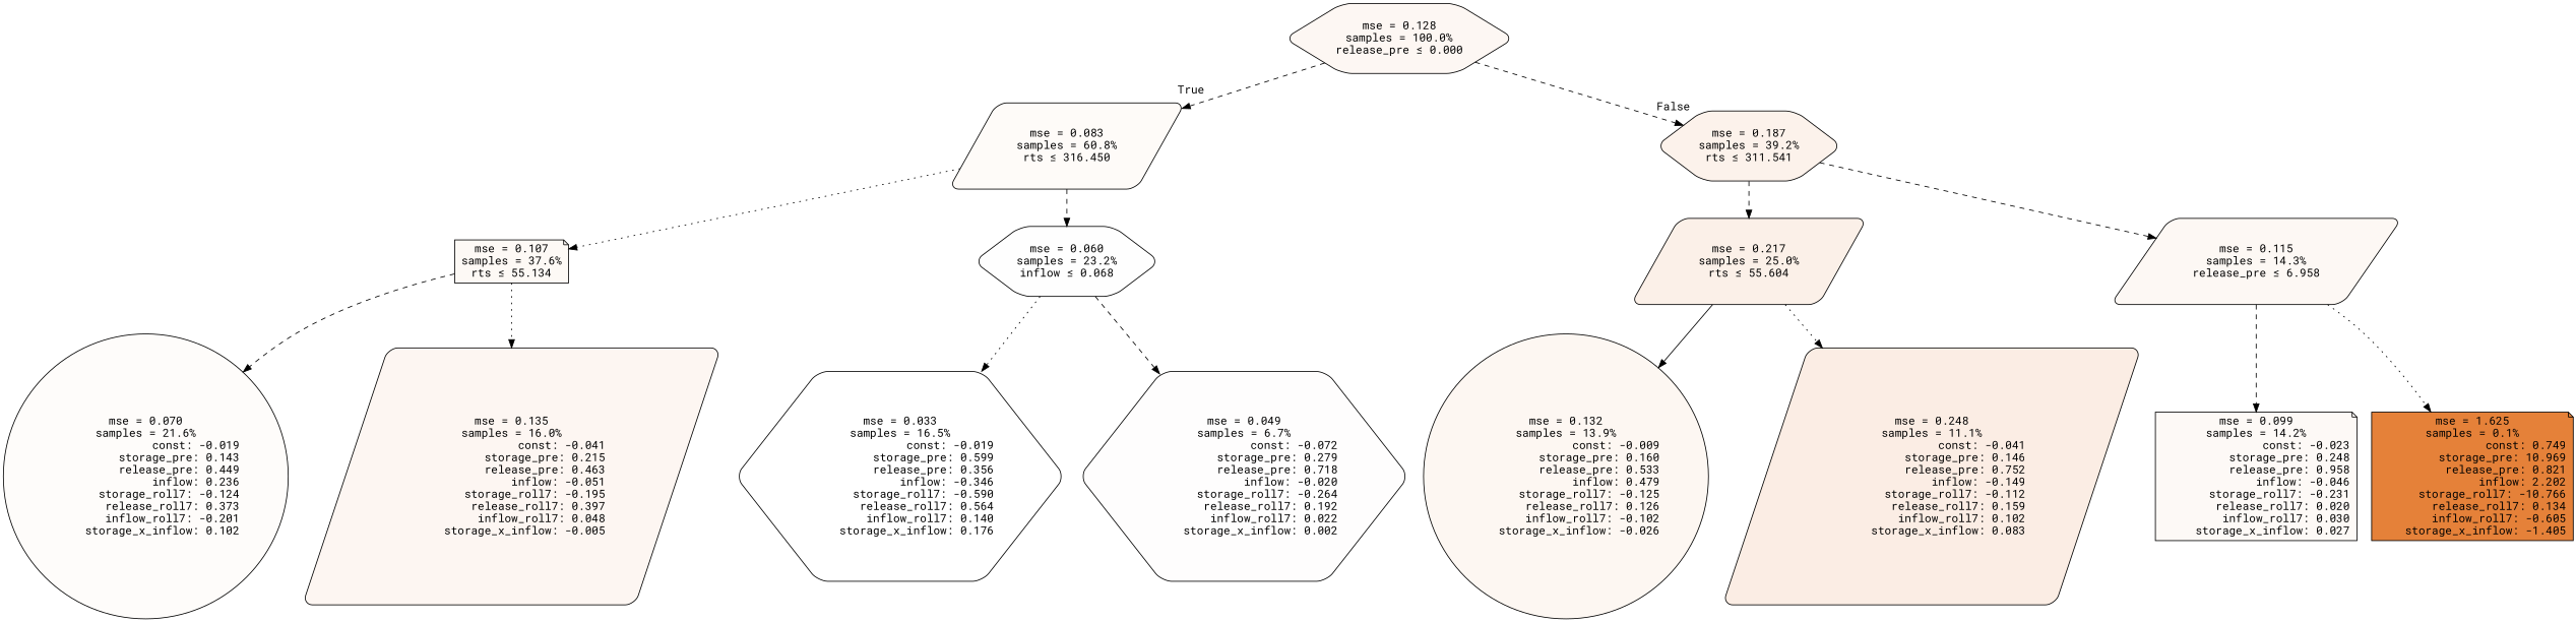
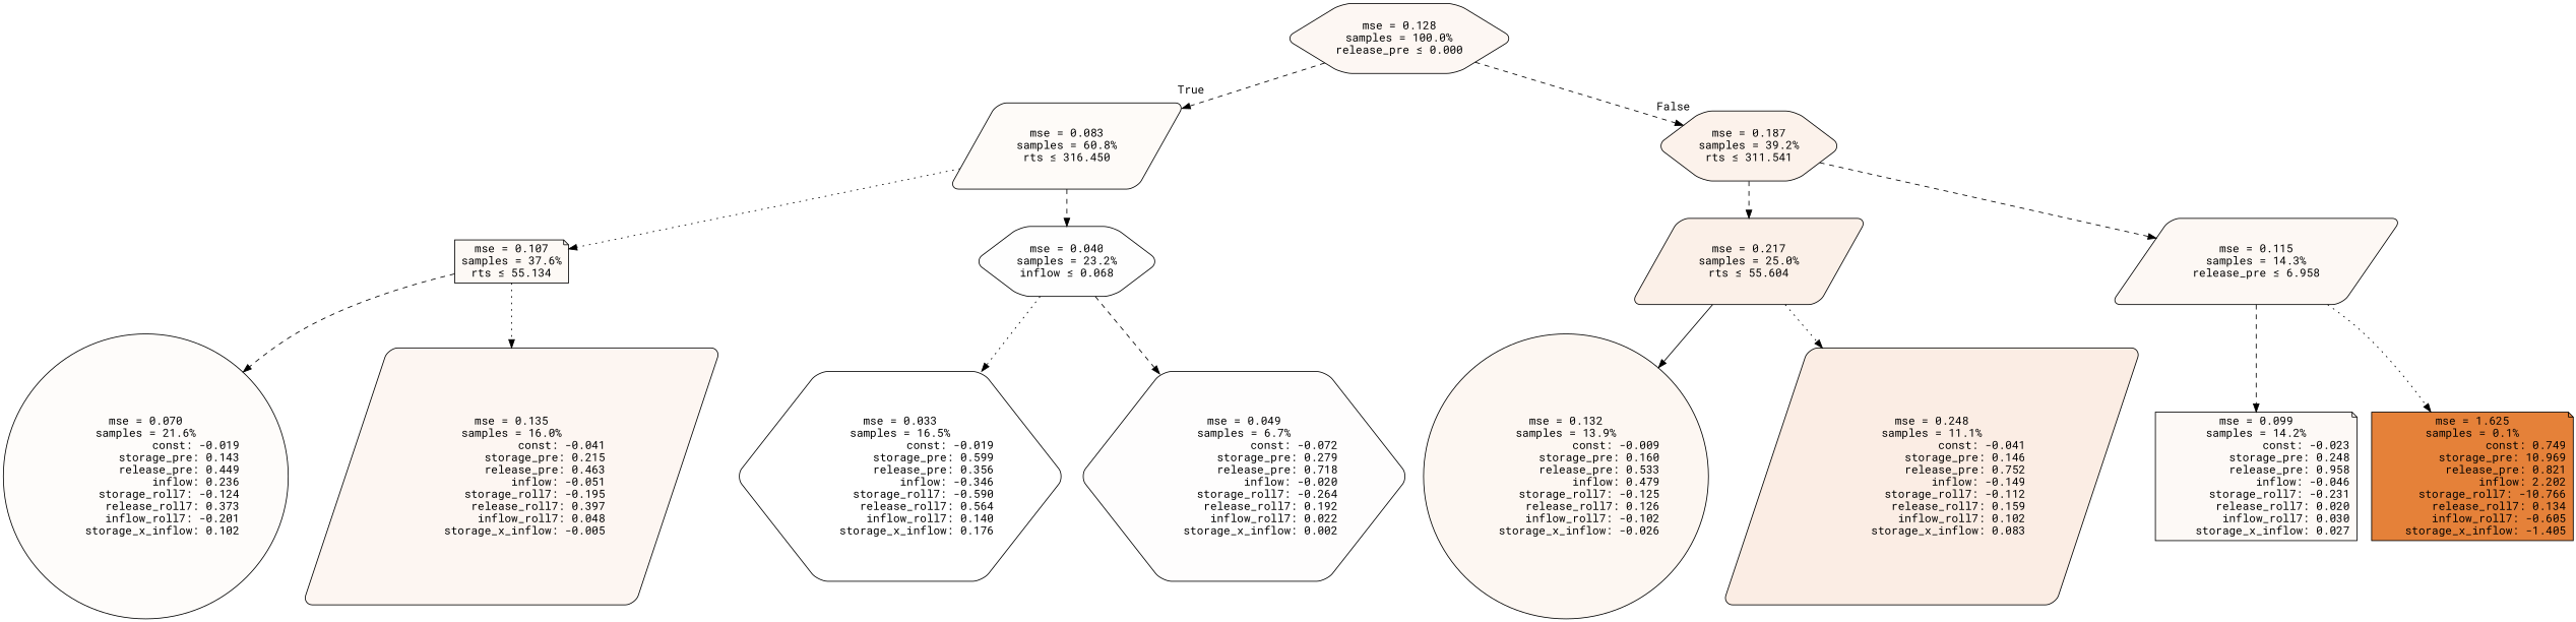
  digraph {
    fontname="Roboto Mono"
    node [color=black fontname="Roboto Mono" shape=hexagon style="filled, rounded"]
    edge [fontname="Roboto Mono" style=dashed]
    n1 [fillcolor="#fdf7f3" label="mse = 0.128\nsamples = 100.0%\nrelease_pre &le; 0.000"]
    n2 [fillcolor="#fefbf8" label="mse = 0.083\nsamples = 60.8%\nrts &le; 316.450" shape=parallelogram]
    n3 [fillcolor="#fcf2eb" label="mse = 0.187\nsamples = 39.2%\nrts &le; 311.541"]
    n4 [fillcolor="#fdf9f5" label="mse = 0.107\nsamples = 37.6%\nrts &le; 55.134" shape=note]
-   n5 [fillcolor="#fefefe" label="mse = 0.060\nsamples = 23.2%\ninflow &le; 0.068"]
+   n5 [fillcolor="#fefefe" label="mse = 0.040\nsamples = 23.2%\ninflow &le; 0.068"]
    n6 [fillcolor="#fbf0e8" label="mse = 0.217\nsamples = 25.0%\nrts &le; 55.604" shape=parallelogram]
    n7 [fillcolor="#fdf8f4" label="mse = 0.115\nsamples = 14.3%\nrelease_pre &le; 6.958" shape=parallelogram]
    n8 [fillcolor="#fefcfa" label="mse = 0.070\nsamples = 21.6%\n               const: -0.019\n          storage_pre: 0.143\n          release_pre: 0.449\n               inflow: 0.236\n       storage_roll7: -0.124\n        release_roll7: 0.373\n        inflow_roll7: -0.201\n     storage_x_inflow: 0.102" shape=circle]
    n9 [fillcolor="#fdf6f2" label="mse = 0.135\nsamples = 16.0%\n               const: -0.041\n          storage_pre: 0.215\n          release_pre: 0.463\n              inflow: -0.051\n       storage_roll7: -0.195\n        release_roll7: 0.397\n         inflow_roll7: 0.048\n    storage_x_inflow: -0.005" shape=parallelogram]
    n10 [fillcolor="#ffffff" label="mse = 0.033\nsamples = 16.5%\n               const: -0.019\n          storage_pre: 0.599\n          release_pre: 0.356\n              inflow: -0.346\n       storage_roll7: -0.590\n        release_roll7: 0.564\n         inflow_roll7: 0.140\n     storage_x_inflow: 0.176"]
    n11 [fillcolor="#fefdfd" label="mse = 0.049\nsamples = 6.7%\n               const: -0.072\n          storage_pre: 0.279\n          release_pre: 0.718\n              inflow: -0.020\n       storage_roll7: -0.264\n        release_roll7: 0.192\n         inflow_roll7: 0.022\n     storage_x_inflow: 0.002"]
    n12 [fillcolor="#fdf7f2" label="mse = 0.132\nsamples = 13.9%\n               const: -0.009\n          storage_pre: 0.160\n          release_pre: 0.533\n               inflow: 0.479\n       storage_roll7: -0.125\n        release_roll7: 0.126\n        inflow_roll7: -0.102\n    storage_x_inflow: -0.026" shape=circle]
    n13 [fillcolor="#fbede4" label="mse = 0.248\nsamples = 11.1%\n               const: -0.041\n          storage_pre: 0.146\n          release_pre: 0.752\n              inflow: -0.149\n       storage_roll7: -0.112\n        release_roll7: 0.159\n         inflow_roll7: 0.102\n     storage_x_inflow: 0.083" shape=parallelogram]
    n14 [fillcolor="#fdf9f6" label="mse = 0.099\nsamples = 14.2%\n               const: -0.023\n          storage_pre: 0.248\n          release_pre: 0.958\n              inflow: -0.046\n       storage_roll7: -0.231\n        release_roll7: 0.020\n         inflow_roll7: 0.030\n     storage_x_inflow: 0.027" shape=note]
    n15 [fillcolor="#e58139" label="mse = 1.625\nsamples = 0.1%\n                const: 0.749\n         storage_pre: 10.969\n          release_pre: 0.821\n               inflow: 2.202\n      storage_roll7: -10.766\n        release_roll7: 0.134\n        inflow_roll7: -0.605\n    storage_x_inflow: -1.405" shape=note]
    n1 -> n2 [headlabel=True labelangle=45 labeldistance=2.5]
    n1 -> n3 [headlabel=False labelangle=-45 labeldistance=2.5]
    n2 -> n4 [style=dotted]
    n2 -> n5
    n3 -> n6
    n3 -> n7
    n4 -> n8
    n4 -> n9 [style=dotted]
    n5 -> n10 [style=dotted]
    n5 -> n11
    n6 -> n12 [style=solid]
    n6 -> n13 [style=dotted]
    n7 -> n14
    n7 -> n15 [style=dotted]
  }
